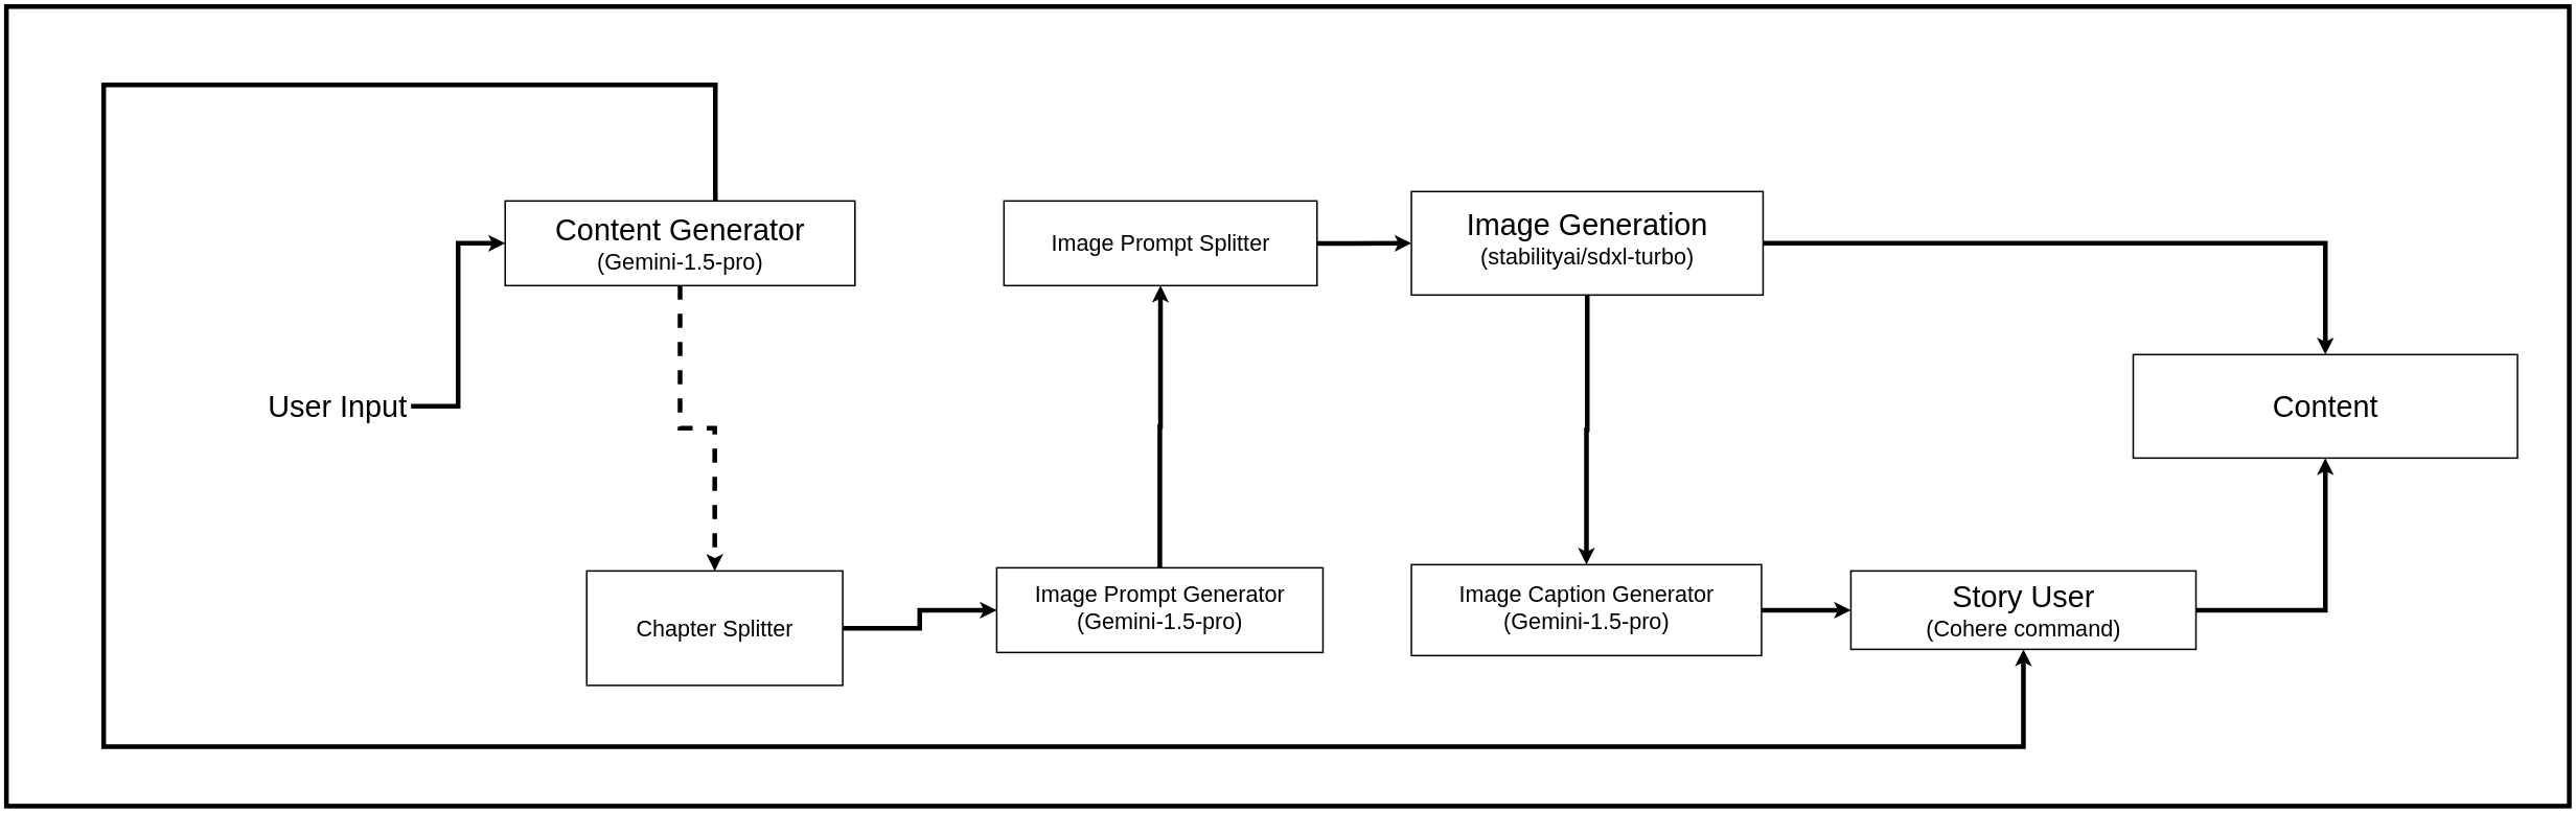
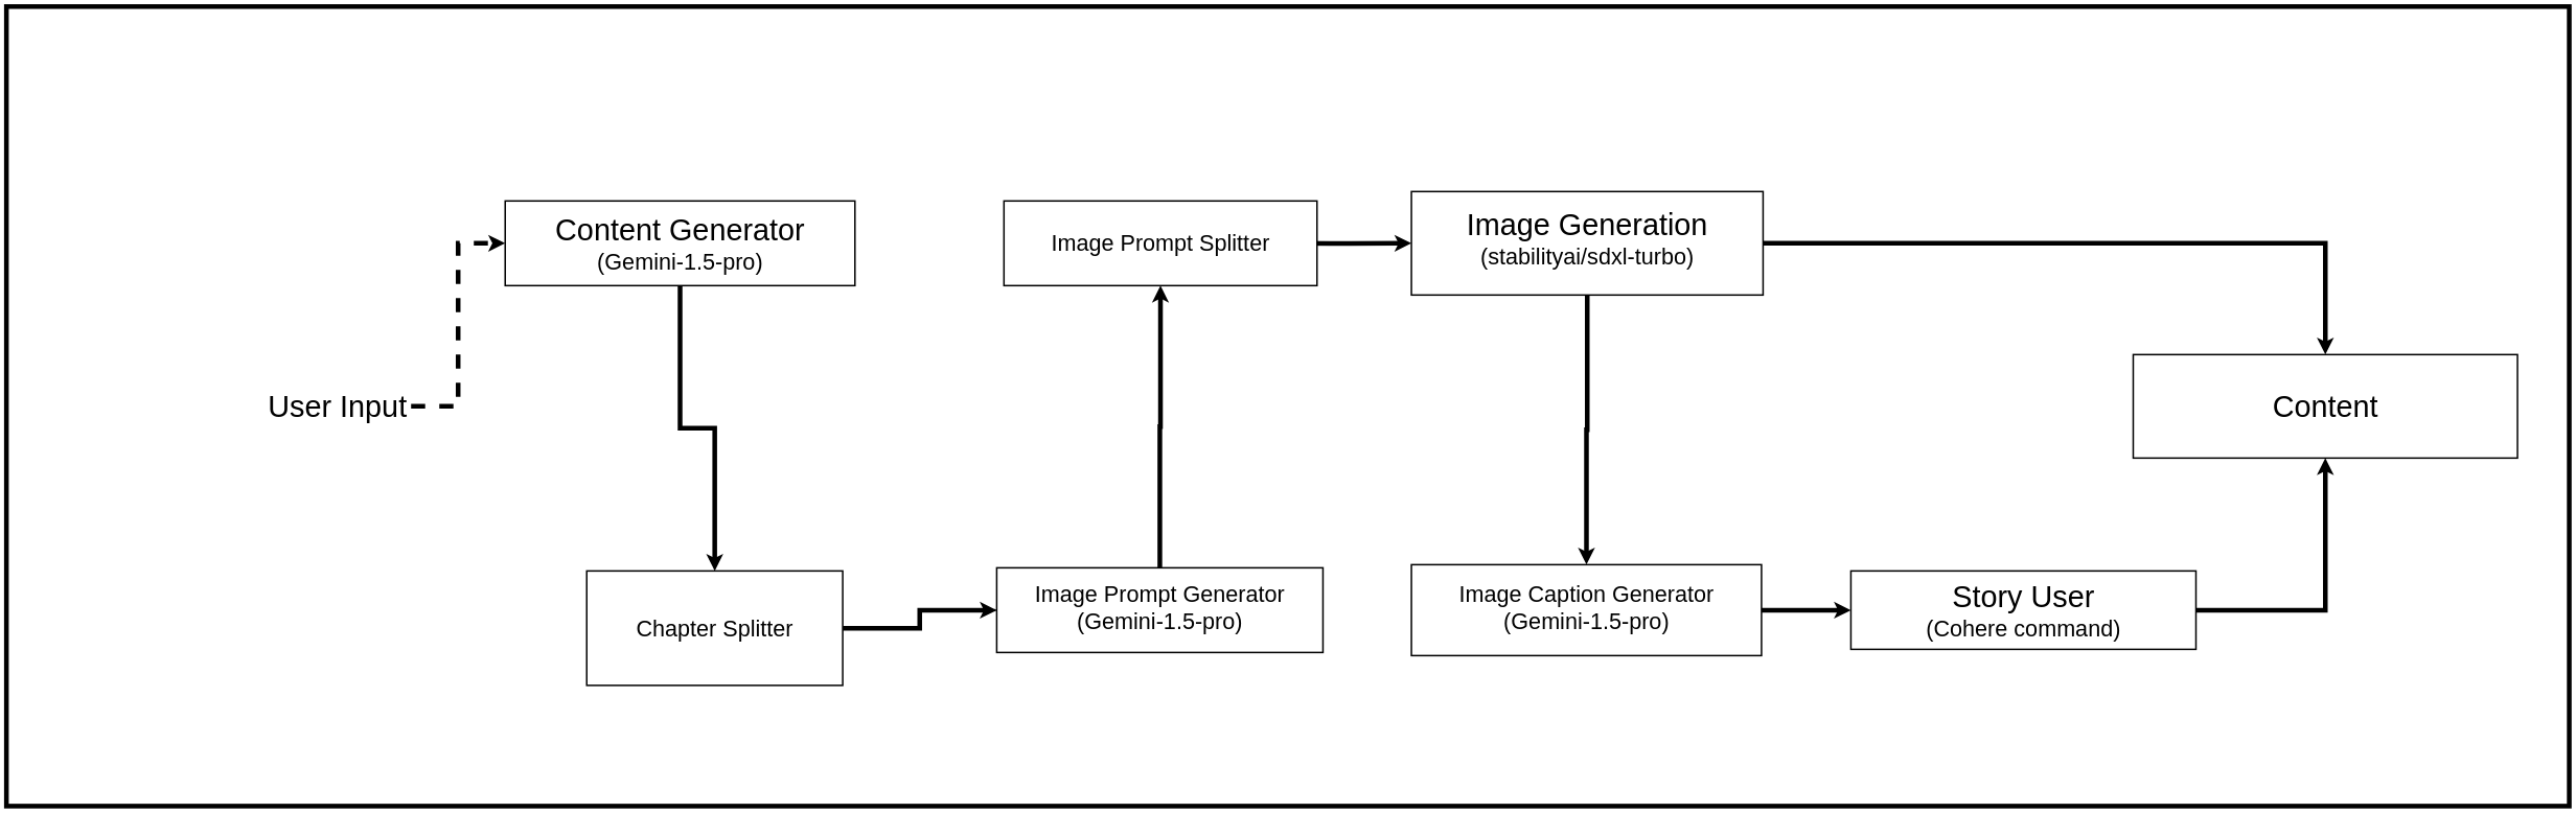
  <mxCell id="0" />
  <mxCell id="1" parent="0" />
  <mxCell id="2" value="" style="rounded=0;whiteSpace=wrap;html=1;strokeWidth=15;" vertex="1" parent="1"><mxGeometry x="20" y="20" width="8170" height="2550" as="geometry" /></mxCell>
- <mxCell id="3" style="edgeStyle=orthogonalEdgeStyle;rounded=0;orthogonalLoop=1;jettySize=auto;html=1;entryX=0.5;entryY=0;entryDx=0;entryDy=0;strokeWidth=15;dashed=1;" parent="1" source="5" target="10" edge="1"><mxGeometry relative="1" as="geometry" /></mxCell>
- <mxCell id="4" style="edgeStyle=orthogonalEdgeStyle;rounded=0;orthogonalLoop=1;jettySize=auto;html=1;strokeWidth=15;entryX=0.5;entryY=1;entryDx=0;entryDy=0;" edge="1" parent="1" source="5" target="19"><mxGeometry relative="1" as="geometry"><mxPoint x="6550" y="2170" as="targetPoint" /><Array as="points"><mxPoint x="2280" y="270" /><mxPoint x="330" y="270" /><mxPoint x="330" y="2380" /><mxPoint x="6450" y="2380" /></Array></mxGeometry></mxCell>
+ <mxCell id="3" style="edgeStyle=orthogonalEdgeStyle;rounded=0;orthogonalLoop=1;jettySize=auto;html=1;entryX=0.5;entryY=0;entryDx=0;entryDy=0;strokeWidth=15;" parent="1" source="5" target="10" edge="1"><mxGeometry relative="1" as="geometry" /></mxCell>
  <mxCell id="5" value="&lt;font style=&quot;font-size: 96px;&quot;&gt;Content Generator&lt;/font&gt;&lt;div&gt;&lt;font style=&quot;font-size: 72px;&quot;&gt;(Gemini-1.5-pro)&lt;/font&gt;&lt;/div&gt;" style="rounded=0;whiteSpace=wrap;html=1;strokeWidth=5;" parent="1" vertex="1"><mxGeometry x="1610" y="640" width="1115" height="270" as="geometry" /></mxCell>
- <mxCell id="6" style="edgeStyle=orthogonalEdgeStyle;rounded=0;orthogonalLoop=1;jettySize=auto;html=1;entryX=0;entryY=0.5;entryDx=0;entryDy=0;strokeWidth=15;" edge="1" parent="1" source="7" target="5"><mxGeometry relative="1" as="geometry" /></mxCell>
+ <mxCell id="6" style="edgeStyle=orthogonalEdgeStyle;rounded=0;orthogonalLoop=1;jettySize=auto;html=1;entryX=0;entryY=0.5;entryDx=0;entryDy=0;strokeWidth=15;dashed=1;" edge="1" parent="1" source="7" target="5"><mxGeometry relative="1" as="geometry" /></mxCell>
  <mxCell id="7" value="&lt;font style=&quot;font-size: 96px;&quot;&gt;User Input&lt;/font&gt;" style="text;html=1;align=center;verticalAlign=middle;resizable=0;points=[];autosize=1;strokeColor=none;fillColor=none;strokeWidth=5;" parent="1" vertex="1"><mxGeometry x="840" y="1230" width="470" height="130" as="geometry" /></mxCell>
  <mxCell id="8" style="edgeStyle=orthogonalEdgeStyle;rounded=0;orthogonalLoop=1;jettySize=auto;html=1;entryX=0;entryY=0.5;entryDx=0;entryDy=0;" parent="1" source="10" target="12" edge="1"><mxGeometry relative="1" as="geometry" /></mxCell>
  <mxCell id="9" style="edgeStyle=orthogonalEdgeStyle;rounded=0;orthogonalLoop=1;jettySize=auto;html=1;entryX=0;entryY=0.5;entryDx=0;entryDy=0;strokeWidth=15;" parent="1" source="10" target="12" edge="1"><mxGeometry relative="1" as="geometry" /></mxCell>
  <mxCell id="10" value="&lt;span style=&quot;font-size: 72px;&quot;&gt;Chapter Splitter&lt;/span&gt;" style="rounded=0;whiteSpace=wrap;html=1;strokeWidth=5;" parent="1" vertex="1"><mxGeometry x="1870" y="1820" width="816" height="365" as="geometry" /></mxCell>
  <mxCell id="11" style="edgeStyle=orthogonalEdgeStyle;rounded=0;orthogonalLoop=1;jettySize=auto;html=1;entryX=0.5;entryY=1;entryDx=0;entryDy=0;strokeWidth=15;" parent="1" source="12" target="17" edge="1"><mxGeometry relative="1" as="geometry" /></mxCell>
  <mxCell id="12" value="&lt;span style=&quot;font-size: 72px;&quot;&gt;Image Prompt Generator&lt;/span&gt;&lt;div&gt;&lt;font style=&quot;font-size: 72px;&quot;&gt;&lt;font style=&quot;&quot;&gt;(Gemini-1.5-pro)&lt;/font&gt;&lt;br&gt;&lt;/font&gt;&lt;div&gt;&lt;span style=&quot;color: rgba(0, 0, 0, 0); font-family: monospace; font-size: 0px; text-align: start; text-wrap-mode: nowrap;&quot;&gt;(f%3CmxGraphModel%3E%3Croot%3E%3CmxCell%20id%3D%220%22%2F%3E%3CmxCell%20id%3D%221%22%20parent%3D%220%22%2F%3E%3CmxCell%20id%3D%222%22%20value%3D%22%26lt%3Bspan%20style%3D%26quot%3Bfont-size%3A%2072px%3B%26quot%3B%26gt%3BChapter%20Splitter%26lt%3B%2Fspan%26gt%3B%22%20style%3D%22rounded%3D0%3BwhiteSpace%3Dwrap%3Bhtml%3D1%3B%22%20vertex%3D%221%22%20parent%3D%221%22%3E%3CmxGeometry%20x%3D%2270%22%20y%3D%22480%22%20width%3D%22690%22%20height%3D%22190%22%20as%3D%22geometry%22%2F%3E%3C%2FmxCell%3E%3C%2Froot%3E%3C%2FmxGraphModel%3E&lt;/span&gt;&lt;span style=&quot;color: rgba(0, 0, 0, 0); font-family: monospace; font-size: 0px; text-align: start; text-wrap-mode: nowrap;&quot;&gt;%3CmxGraphModel%3E%3Croot%3E%3CmxCell%20id%3D%220%22%2F%3E%3CmxCell%20id%3D%221%22%20parent%3D%220%22%2F%3E%3CmxCell%20id%3D%222%22%20value%3D%22%26lt%3Bspan%20style%3D%26quot%3Bfont-size%3A%2072px%3B%26quot%3B%26gt%3BChapter%20Splitter%26lt%3B%2Fspan%26gt%3B%22%20style%3D%22rounded%3D0%3BwhiteSpace%3Dwrap%3Bhtml%3D1%3B%22%20vertex%3D%221%22%20parent%3D%221%22%3E%3CmxGeometry%20x%3D%2270%22%20y%3D%22480%22%20width%3D%22690%22%20height%3D%22190%22%20as%3D%22geometry%22%2F%3E%3C%2FmxCell%3E%3C%2Froot%3E%3C%2FmxGraphModel%3dE&lt;/span&gt;&lt;/div&gt;&lt;/div&gt;" style="rounded=0;whiteSpace=wrap;html=1;strokeWidth=5;" parent="1" vertex="1"><mxGeometry x="3177" y="1810" width="1040" height="270" as="geometry" /></mxCell>
  <mxCell id="13" style="edgeStyle=orthogonalEdgeStyle;rounded=0;orthogonalLoop=1;jettySize=auto;html=1;entryX=0.5;entryY=0;entryDx=0;entryDy=0;strokeWidth=15;" parent="1" source="15" target="22" edge="1"><mxGeometry relative="1" as="geometry" /></mxCell>
  <mxCell id="14" style="edgeStyle=orthogonalEdgeStyle;rounded=0;orthogonalLoop=1;jettySize=auto;html=1;strokeWidth=15;" edge="1" parent="1" source="15" target="20"><mxGeometry relative="1" as="geometry" /></mxCell>
  <mxCell id="15" value="&lt;div&gt;&lt;font style=&quot;font-size: 96px;&quot;&gt;Image Generation&lt;/font&gt;&lt;/div&gt;&lt;div&gt;&lt;font style=&quot;font-size: 72px;&quot;&gt;(stabilityai/sdxl-turbo)&lt;/font&gt;&lt;div&gt;&lt;div style=&quot;text-align: start;&quot;&gt;&lt;font face=&quot;monospace&quot; color=&quot;rgba(0, 0, 0, 0)&quot;&gt;&lt;span style=&quot;font-size: 0px; text-wrap-mode: nowrap;&quot;&gt;asdfsdf&lt;/span&gt;&lt;/font&gt;&lt;/div&gt;&lt;div&gt;&lt;span style=&quot;color: rgba(0, 0, 0, 0); font-family: monospace; font-size: 0px; text-align: start; text-wrap-mode: nowrap;&quot;&gt;s&lt;/span&gt;&lt;/div&gt;&lt;/div&gt;&lt;/div&gt;" style="rounded=0;whiteSpace=wrap;html=1;strokeWidth=5;" parent="1" vertex="1"><mxGeometry x="4499" y="610" width="1121" height="330" as="geometry" /></mxCell>
  <mxCell id="16" style="edgeStyle=orthogonalEdgeStyle;rounded=0;orthogonalLoop=1;jettySize=auto;html=1;entryX=0;entryY=0.5;entryDx=0;entryDy=0;strokeWidth=15;" parent="1" target="15" edge="1"><mxGeometry relative="1" as="geometry"><mxPoint x="4100.25" y="775" as="sourcePoint" /></mxGeometry></mxCell>
  <mxCell id="17" value="&lt;span style=&quot;font-size: 72px;&quot;&gt;Image Prompt Splitter&lt;/span&gt;&lt;span style=&quot;background-color: initial; text-wrap-mode: nowrap; color: rgba(0, 0, 0, 0); font-family: monospace; font-size: 0px; text-align: start;&quot;&gt;%3CmxGraphModel%3E%3Croot%3E%3CmxCell%20id%3D%220%22%2F%3E%3CmxCell%20id%3D%221%22%20parent%3D%220%22%2F%3E%3CmxCell%20id%3D%222%22%20value%3D%22%26lt%3Bspan%20style%3D%26quot%3Bfont-size%3A%2072px%3B%26quot%3B%26gt%3BChapter%20Splitter%26lt%3B%2Fspan%26gt%3B%22%20style%3D%22rounded%3D0%3BwhiteSpace%3Dwrap%3Bhtml%3D1%3B%22%20vertex%3D%221%22%20parent%3D%221%22%3E%3CmxGeometry%20x%3D%2270%22%20y%3D%22480%22%20width%3D%22690%22%20height%3D%22190%22%20as%3D%22geometry%22%2F%3E%3C%2FmxCell%3E%3C%2Froot%3E%3C%2FmxGraphModel%3E&lt;/span&gt;&lt;span style=&quot;background-color: initial; text-wrap-mode: nowrap; color: rgba(0, 0, 0, 0); font-family: monospace; font-size: 0px; text-align: start;&quot;&gt;%3CmxGraphModel%3E%3Croot%3E%3CmxCell%20id%3D%220%22%2F%3E%3CmxCell%20id%3D%221%22%20parent%3D%220%22%2F%3E%3CmxCell%20id%3D%222%22%20value%3D%22%26lt%3Bspan%20style%3D%26quot%3Bfont-size%3A%2072px%3B%26quot%3B%26gt%3BChapter%20Splitter%26lt%3B%2Fspan%26gt%3B%22%20style%3D%22rounded%3D0%3BwhiteSpace%3Dwrap%3Bhtml%3D1%3B%22%20vertex%3D%221%22%20parent%3D%221%22%3E%3CmxGeometry%20x%3D%2270%22%20y%3D%22480%22%20width%3D%22690%22%20height%3D%22190%22%20as%3D%22geometry%22%2F%3E%3C%2FmxCell%3E%3C%2Froot%3E%3C%2FmxGraphModel%3E&lt;/span&gt;" style="rounded=0;whiteSpace=wrap;html=1;strokeWidth=5;" parent="1" vertex="1"><mxGeometry x="3200" y="640" width="998" height="270" as="geometry" /></mxCell>
  <mxCell id="18" style="edgeStyle=orthogonalEdgeStyle;rounded=0;orthogonalLoop=1;jettySize=auto;html=1;entryX=0.5;entryY=1;entryDx=0;entryDy=0;strokeWidth=15;" edge="1" parent="1" source="19" target="20"><mxGeometry relative="1" as="geometry"><Array as="points"><mxPoint x="7413" y="1945" /></Array></mxGeometry></mxCell>
  <mxCell id="19" value="&lt;div&gt;&lt;font style=&quot;font-size: 96px;&quot;&gt;Story User&lt;/font&gt;&lt;/div&gt;&lt;div&gt;&lt;font style=&quot;font-size: 72px;&quot;&gt;&lt;font style=&quot;&quot;&gt;(Cohere command&lt;/font&gt;&lt;span style=&quot;background-color: initial;&quot;&gt;)&lt;/span&gt;&lt;/font&gt;&lt;/div&gt;" style="rounded=0;whiteSpace=wrap;html=1;strokeWidth=5;" parent="1" vertex="1"><mxGeometry x="5900" y="1820" width="1100" height="250" as="geometry" /></mxCell>
  <mxCell id="20" value="&lt;font style=&quot;font-size: 96px;&quot;&gt;Content&lt;/font&gt;" style="rounded=0;whiteSpace=wrap;html=1;strokeWidth=5;" parent="1" vertex="1"><mxGeometry x="6800" y="1130" width="1225" height="330" as="geometry" /></mxCell>
  <mxCell id="21" style="edgeStyle=orthogonalEdgeStyle;rounded=0;orthogonalLoop=1;jettySize=auto;html=1;entryX=0;entryY=0.5;entryDx=0;entryDy=0;strokeWidth=15;" edge="1" parent="1" source="22" target="19"><mxGeometry relative="1" as="geometry" /></mxCell>
  <mxCell id="22" value="&lt;span style=&quot;font-size: 72px;&quot;&gt;Image Caption Generator&lt;/span&gt;&lt;div&gt;&lt;font style=&quot;font-size: 72px;&quot;&gt;&lt;font style=&quot;&quot;&gt;(Gemini-1.5-pro)&lt;/font&gt;&lt;br&gt;&lt;/font&gt;&lt;div&gt;&lt;span style=&quot;color: rgba(0, 0, 0, 0); font-family: monospace; font-size: 0px; text-align: start; text-wrap-mode: nowrap;&quot;&gt;(f%3CmxGraphModel%3E%3Croot%3E%3CmxCell%20id%3D%220%22%2F%3E%3CmxCell%20id%3D%221%22%20parent%3D%220%22%2F%3E%3CmxCell%20id%3D%222%22%20value%3D%22%26lt%3Bspan%20style%3D%26quot%3Bfont-size%3A%2072px%3B%26quot%3B%26gt%3BChapter%20Splitter%26lt%3B%2Fspan%26gt%3B%22%20style%3D%22rounded%3D0%3BwhiteSpace%3Dwrap%3Bhtml%3D1%3B%22%20vertex%3D%221%22%20parent%3D%221%22%3E%3CmxGeometry%20x%3D%2270%22%20y%3D%22480%22%20width%3D%22690%22%20height%3D%22190%22%20as%3D%22geometry%22%2F%3E%3C%2FmxCell%3E%3C%2Froot%3E%3C%2FmxGraphModel%3E&lt;/span&gt;&lt;span style=&quot;color: rgba(0, 0, 0, 0); font-family: monospace; font-size: 0px; text-align: start; text-wrap-mode: nowrap;&quot;&gt;%3CmxGraphModel%3E%3Croot%3E%3CmxCell%20id%3D%220%22%2F%3E%3CmxCell%20id%3D%221%22%20parent%3D%220%22%2F%3E%3CmxCell%20id%3D%222%22%20value%3D%22%26lt%3Bspan%20style%3D%26quot%3Bfont-size%3A%2072px%3B%26quot%3B%26gt%3BChapter%20Splitter%26lt%3B%2Fspan%26gt%3B%22%20style%3D%22rounded%3D0%3BwhiteSpace%3Dwrap%3Bhtml%3D1%3B%22%20vertex%3D%221%22%20parent%3D%221%22%3E%3CmxGeometry%20x%3D%2270%22%20y%3D%22480%22%20width%3D%22690%22%20height%3D%22190%22%20as%3D%22geometry%22%2F%3E%3C%2FmxCell%3E%3C%2Froot%3E%3C%2FmxGraphModel%3dE&lt;/span&gt;&lt;/div&gt;&lt;/div&gt;" style="rounded=0;whiteSpace=wrap;html=1;strokeWidth=5;" parent="1" vertex="1"><mxGeometry x="4499" y="1800" width="1116" height="290" as="geometry" /></mxCell>
